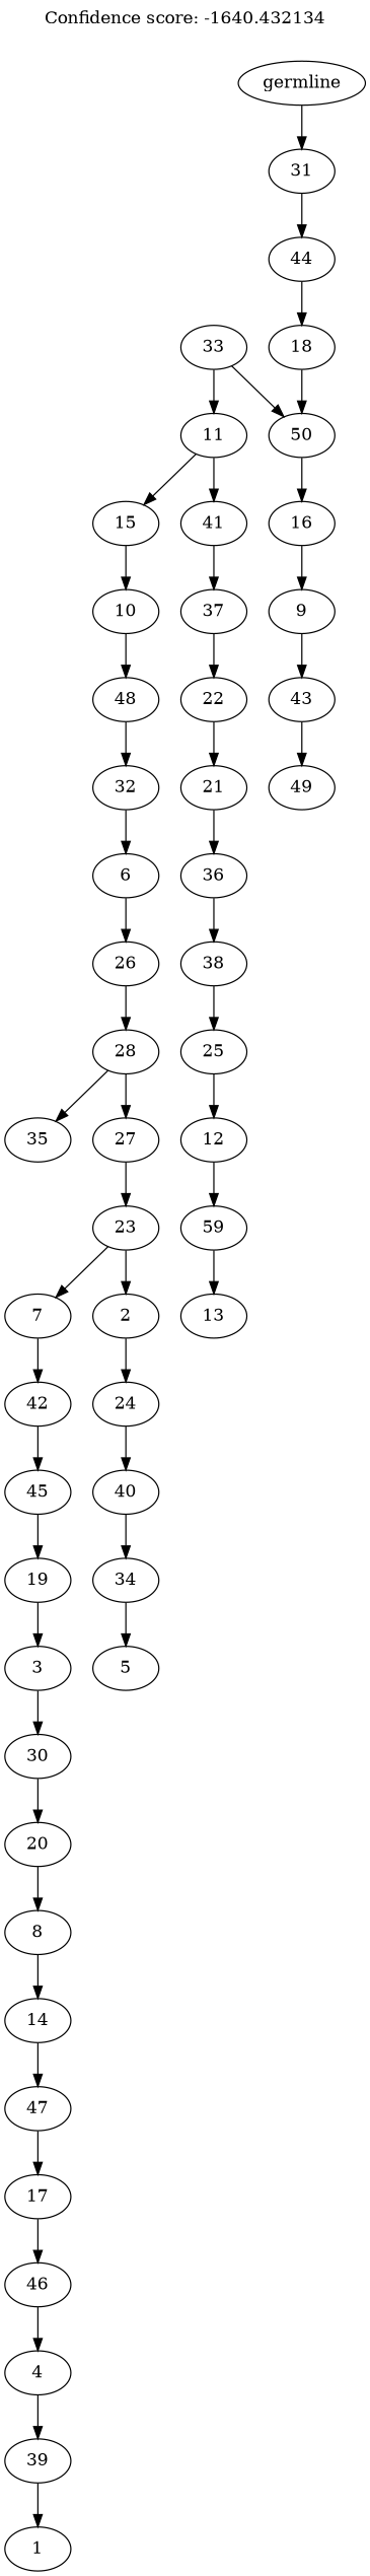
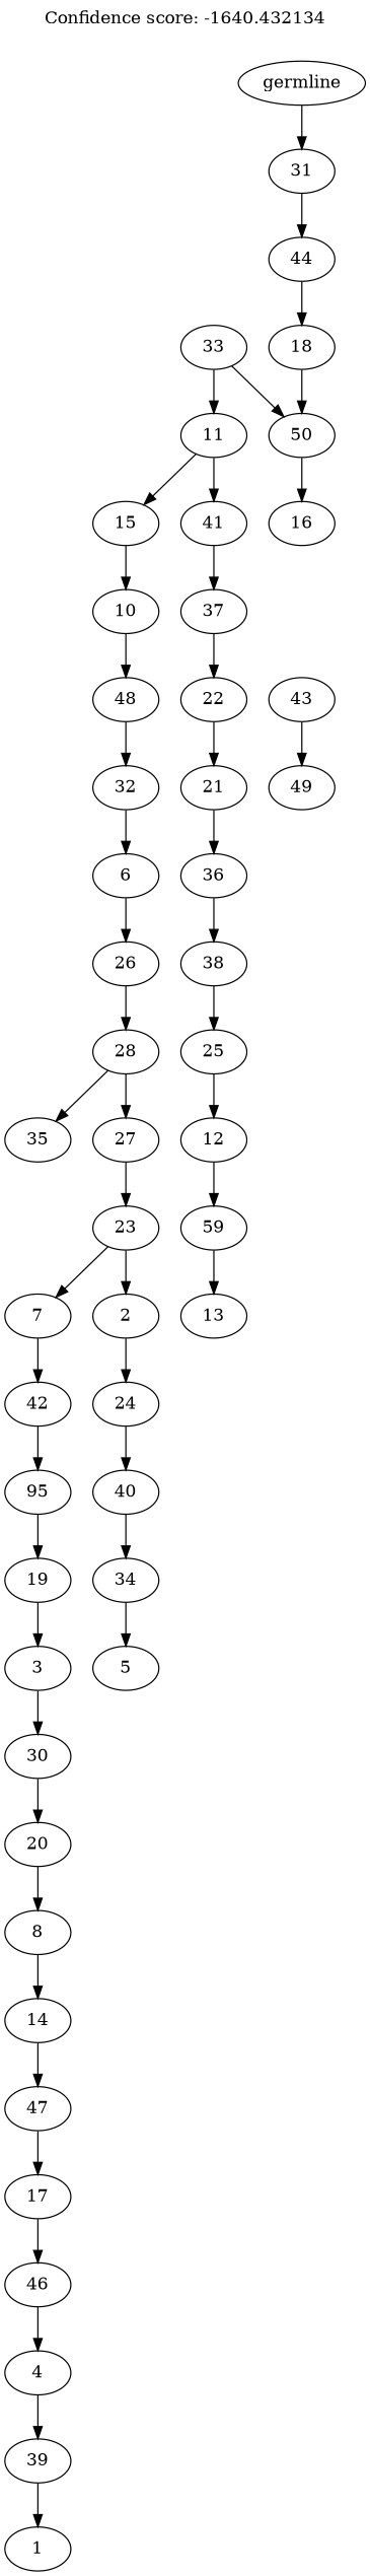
  digraph {
    label="Confidence score: -1640.432134"
    labelloc=t
    n1 [label=39]
    n2 [label=1]
    n3 [label=4]
    n4 [label=46]
    n5 [label=17]
    n6 [label=47]
    n7 [label=14]
    n8 [label=8]
    n9 [label=20]
    n10 [label=30]
    n11 [label=3]
    n12 [label=19]
-   n13 [label=45]
+   n13 [label=95]
    n14 [label=42]
    n15 [label=7]
    n16 [label=35]
    n17 [label=34]
    n18 [label=5]
    n19 [label=40]
    n20 [label=24]
    n21 [label=2]
    n22 [label=23]
    n23 [label=27]
    n24 [label=28]
    n25 [label=26]
    n26 [label=6]
    n27 [label=32]
    n28 [label=48]
    n29 [label=10]
    n30 [label=15]
    n31 [label=59]
    n32 [label=13]
    n33 [label=12]
    n34 [label=25]
    n35 [label=38]
    n36 [label=36]
    n37 [label=21]
    n38 [label=22]
    n39 [label=37]
    n40 [label=41]
    n41 [label=11]
    n42 [label=33]
    n43 [label=50]
    n44 [label=43]
    n45 [label=49]
-   n46 [label=9]
    n47 [label=16]
    n48 [label=18]
    n49 [label=44]
    n50 [label=31]
    n51 [label=germline]
    n1 -> n2
    n3 -> n1
    n4 -> n3
    n5 -> n4
    n6 -> n5
    n7 -> n6
    n8 -> n7
    n9 -> n8
    n10 -> n9
    n11 -> n10
    n12 -> n11
    n13 -> n12
    n14 -> n13
    n15 -> n14
    n17 -> n18
    n19 -> n17
    n20 -> n19
    n21 -> n20
    n22 -> n15
    n22 -> n21
    n23 -> n22
    n24 -> n16
    n24 -> n23
    n25 -> n24
    n26 -> n25
    n27 -> n26
    n28 -> n27
    n29 -> n28
    n30 -> n29
    n31 -> n32
    n33 -> n31
    n34 -> n33
    n35 -> n34
    n36 -> n35
    n37 -> n36
    n38 -> n37
    n39 -> n38
    n40 -> n39
    n41 -> n30
    n41 -> n40
    n42 -> n41
    n42 -> n43
    n43 -> n47
    n44 -> n45
-   n46 -> n44
-   n47 -> n46
    n48 -> n43
    n49 -> n48
    n50 -> n49
    n51 -> n50
  }
